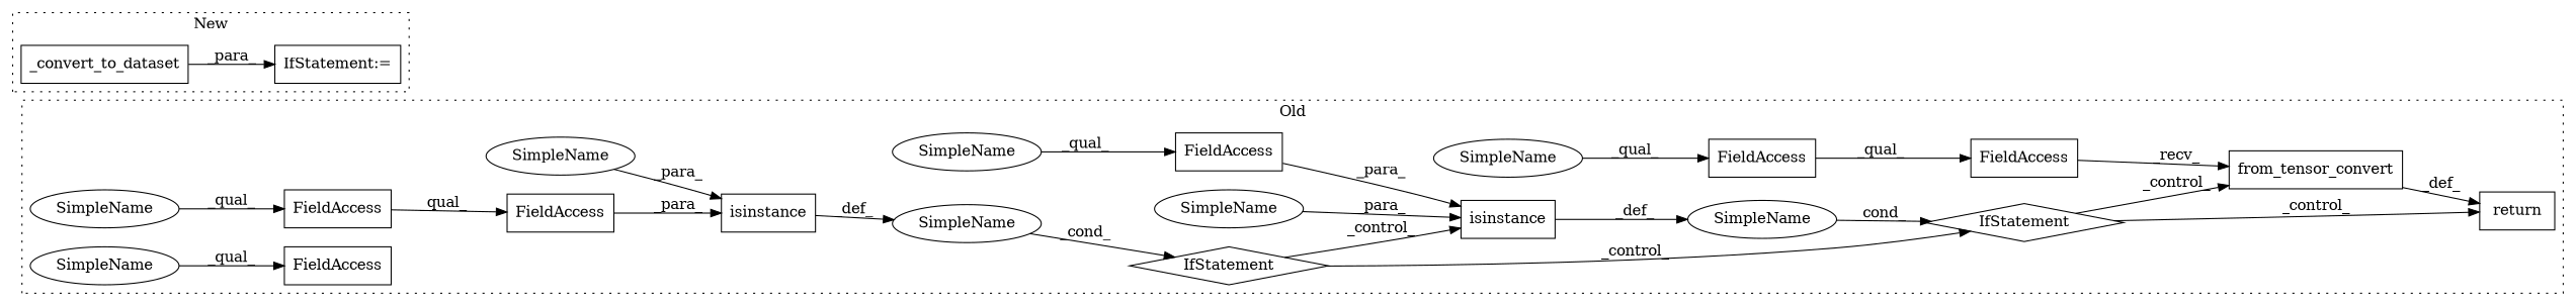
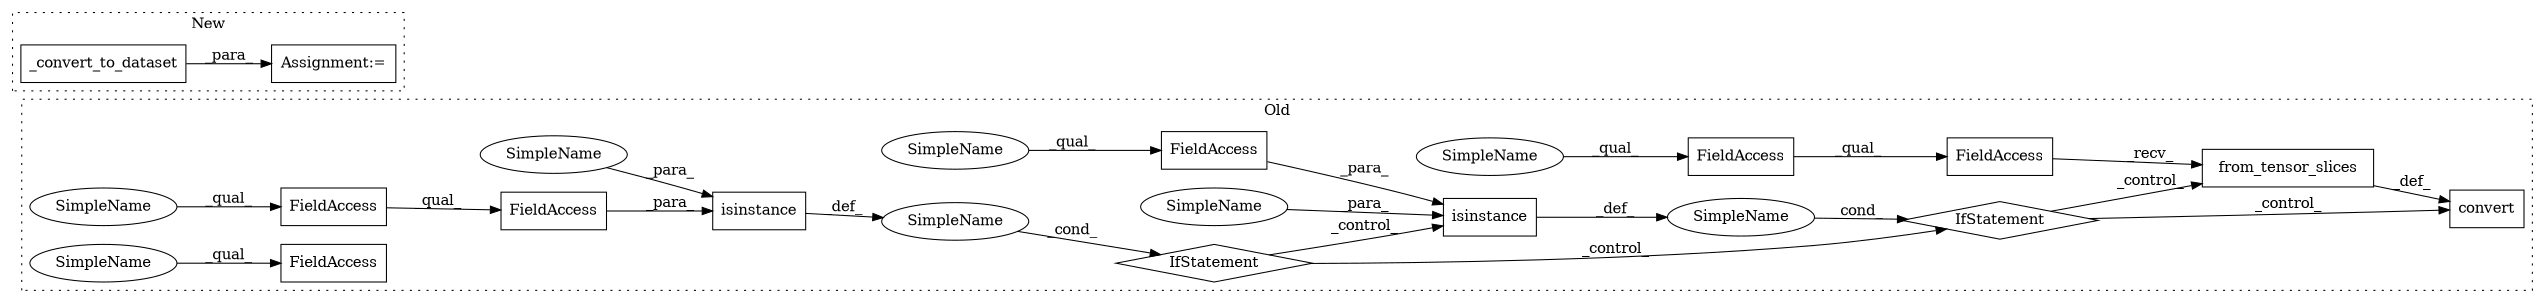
  digraph {
    rankdir=LR
    node [a=42 l=1 s=903 shape=box]
-   n1 [a=41 l=7 label=return s=896]
-   n2 [a=32 l="19,1" label=from_tensor_convert s="927,947"]
+   n1 [a=41 l=7 label=convert s=896]
+   n2 [a=32 l="19,1" label=from_tensor_slices s="927,947"]
    n3 [label=SimpleName shape=ellipse l="" s=""]
    n4 [label=SimpleName shape=ellipse l="" s=""]
    n5 [a=32 l="11,1" label=isinstance s="755,791"]
    n6 [a=32 l="11,1" label=isinstance s="826,852"]
    n7 [a=22 l=23 label=FieldAccess]
    n8 [a=22 l=13 label=FieldAccess s=839]
    n9 [a=22 l=13 label=FieldAccess s=874]
    n10 [a=22 l=23 label=FieldAccess s=768]
    n11 [a=25 l="4,2" label=IfStatement s="751,792" shape=diamond]
    n12 [a=22 l=15 label=FieldAccess]
    n13 [a=22 l=15 label=FieldAccess s=768]
    n14 [a=25 l="4,2" label=IfStatement s="822,853" shape=diamond]
    n15 [label=SimpleName s=766 shape=ellipse]
    n16 [label=SimpleName s=837 shape=ellipse]
    n17 [l=10 label=SimpleName shape=ellipse]
    n18 [l=10 label=SimpleName s=768 shape=ellipse]
    n19 [l=5 label=SimpleName s=839 shape=ellipse]
    n20 [l=5 label=SimpleName s=874 shape=ellipse]
    n21 [a=32 l="20,1" label=_convert_to_dataset s="1373,1394"]
-   n22 [a=7 label="IfStatement:=" s=1367]
+   n22 [a=7 label="Assignment:=" s=1367]
    subgraph cluster_1 {
      label=Old
      style=dotted
      n1
      n2
      n3
      n4
      n5
      n6
      n7
      n8
      n9
      n10
      n11
      n12
      n13
      n14
      n15
      n16
      n17
      n18
      n19
      n20
    }
    subgraph cluster_2 {
      label=New
      style=dotted
      n21
      n22
    }
    n2 -> n1 [label=_def_]
    n3 -> n11 [label=_cond_]
    n4 -> n14 [label=_cond_]
    n5 -> n3 [label=_def_]
    n6 -> n4 [label=_def_]
    n7 -> n2 [label=_recv_]
    n8 -> n6 [label=_para_]
    n10 -> n5 [label=_para_]
    n11 -> n6 [label=_control_]
    n11 -> n14 [label=_control_]
    n12 -> n7 [label=_qual_]
    n13 -> n10 [label=_qual_]
    n14 -> n1 [label=_control_]
    n14 -> n2 [label=_control_]
    n15 -> n5 [label=_para_]
    n16 -> n6 [label=_para_]
    n17 -> n12 [label=_qual_]
    n18 -> n13 [label=_qual_]
    n19 -> n8 [label=_qual_]
    n20 -> n9 [label=_qual_]
    n21 -> n22 [label=_para_]
  }
